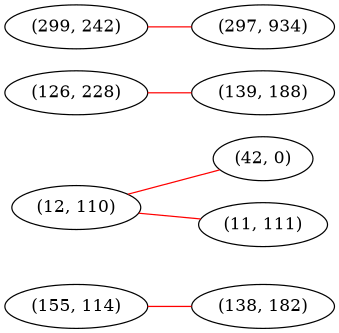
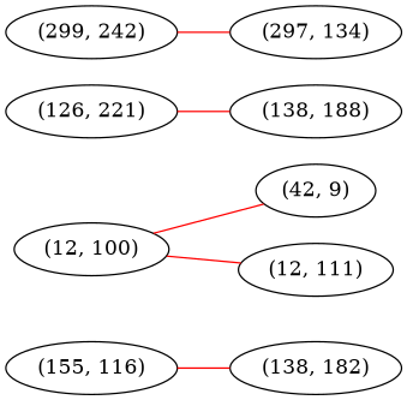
  graph {
    rankdir=LR
    edge [color=red weight=1]
-   "(155, 116)" [label="(155, 114)"]
+   "(155, 116)"
    "(138, 182)"
-   "(12, 110)"
-   "(42, 9)" [label="(42, 0)"]
-   "(11, 111)"
-   "(126, 228)"
-   "(138, 188)" [label="(139, 188)"]
+   "(12, 110)" [label="(12, 100)"]
+   "(42, 9)"
+   "(11, 111)" [label="(12, 111)"]
+   "(126, 228)" [label="(126, 221)"]
+   "(138, 188)"
    "(299, 242)"
-   "(297, 134)" [label="(297, 934)"]
+   "(297, 134)"
    "(155, 116)" -- "(138, 182)"
    "(12, 110)" -- "(42, 9)"
    "(12, 110)" -- "(11, 111)"
    "(126, 228)" -- "(138, 188)"
    "(299, 242)" -- "(297, 134)"
  }
